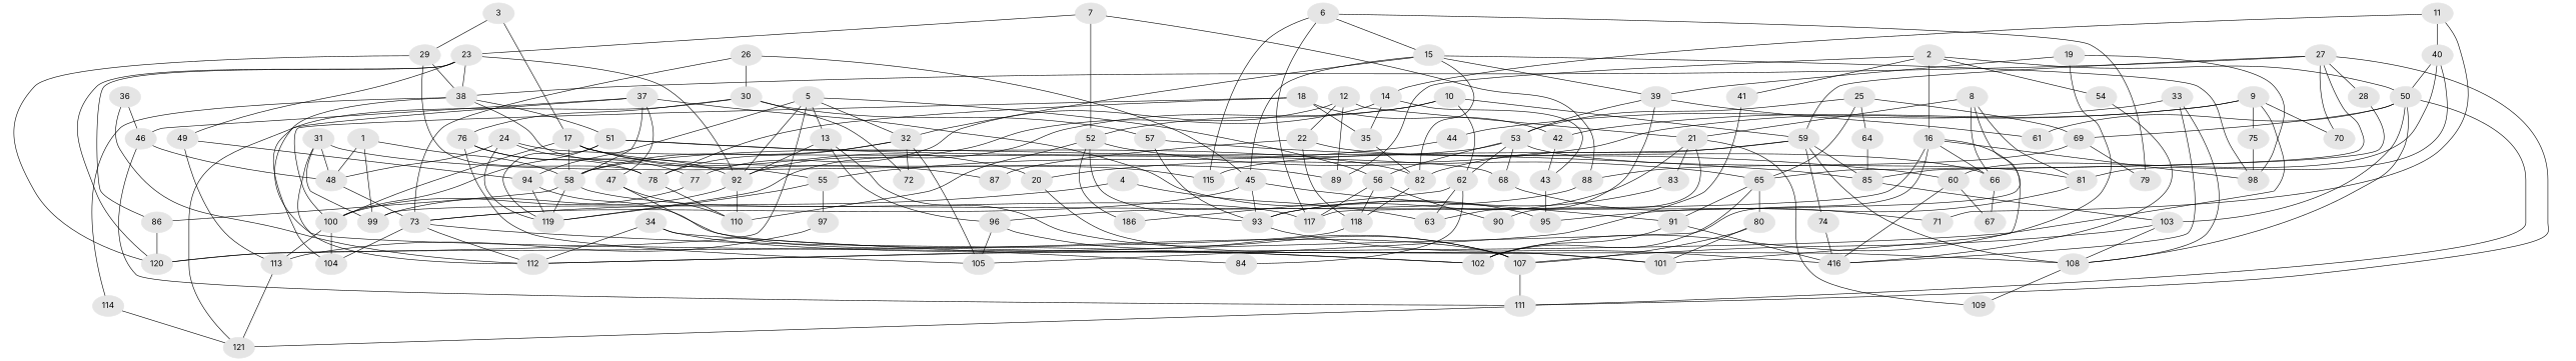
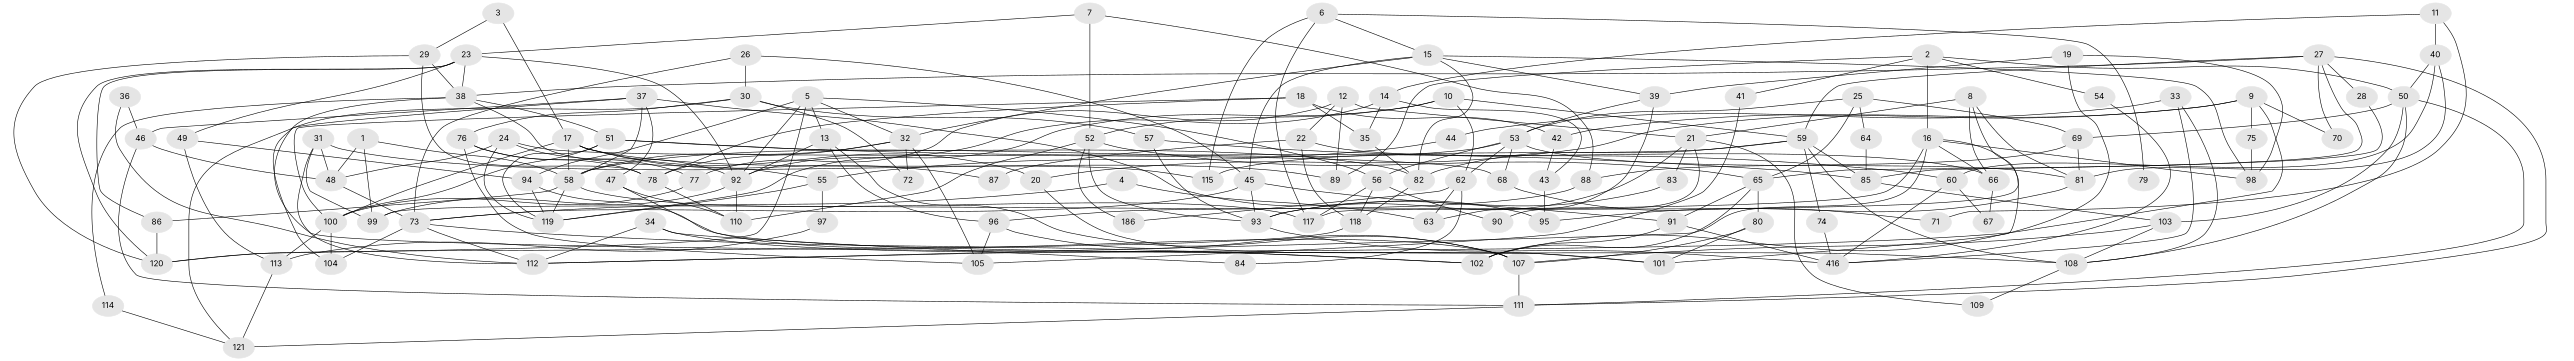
  graph {
    fontname=Inter
    node [color=gray90 fontname=Inter style=filled]
    edge [fontname=Inter]
    1
    48
    58
    99
    73
    117
    119
    86
    2
    16
    41
    50
    54
    89
    66
    112
    98
    101
    105
    69
    111
    108
-   61
    103
    n25 [label=416]
    3
    17
    29
    115
    20
    87
    100
    120
    78
    38
    4
    63
    102
    104
    5
    13
    32
    56
    92
    94
    96
    107
    72
    90
    118
    110
    6
    15
    79
    39
    45
    82
    7
    23
    52
    88
    49
    93
    65
    n65 [label=186]
    8
    21
    81
    83
    109
    67
    95
    9
    42
    70
    75
    43
    10
    59
    62
    85
    74
    84
    11
    14
    40
    71
    35
    60
    12
    22
    77
    53
    91
    113
    18
    19
    51
    55
    114
    24
    68
    25
    64
    80
    26
    30
    57
    76
    121
    27
    28
    31
    33
    44
    34
    36
    46
    37
    47
    97
    1 -- 48
    1 -- 58
    1 -- 99
    48 -- 73
    58 -- 117
    58 -- 119
    58 -- 86
    73 -- 112
    73 -- 102
    73 -- 104
    86 -- 120
    2 -- 16
    2 -- 41
    2 -- 50
    2 -- 54
    2 -- 89
    16 -- 99
    16 -- 66
    16 -- 112
    16 -- 98
    16 -- 101
    41 -- 105
    50 -- 69
    50 -- 111
    50 -- 108
-   50 -- 61
    50 -- 103
    54 -- n25
    66 -- 67
-   69 -- 79
+   69 -- 81
    69 -- 88
    111 -- 121
    108 -- 109
    103 -- 108
    103 -- 107
    3 -- 17
    3 -- 29
    17 -- 58
    17 -- 115
    17 -- 20
    17 -- 87
    17 -- 100
    29 -- 120
    29 -- 78
    29 -- 38
    20 -- 101
    100 -- 104
    100 -- 113
    78 -- 110
    38 -- 101
    38 -- 51
    38 -- 55
    38 -- 114
    4 -- 73
    4 -- 63
    5 -- 120
    5 -- 13
    5 -- 32
    5 -- 56
    5 -- 92
    5 -- 94
    13 -- 92
    13 -- 96
    13 -- 107
    32 -- 58
    32 -- 105
    32 -- 78
    32 -- 72
    56 -- 117
    56 -- 90
    56 -- 118
    92 -- 99
    92 -- 110
    94 -- 119
    94 -- 108
    96 -- 105
    96 -- 107
    107 -- 111
    118 -- 120
    6 -- 117
    6 -- 115
    6 -- 15
    6 -- 79
    15 -- 98
    15 -- 32
    15 -- 39
    15 -- 45
    15 -- 82
-   39 -- 61
    39 -- 63
    39 -- 53
    45 -- 73
    45 -- 93
    45 -- 91
    82 -- 118
    7 -- 23
    7 -- 52
    7 -- 88
    23 -- 86
    23 -- 120
    23 -- 38
    23 -- 92
    23 -- 49
    52 -- 110
    52 -- 93
    52 -- 65
    52 -- n65
    88 -- 96
    49 -- 94
    49 -- 113
    93 -- n25
    65 -- 102
    65 -- 91
    65 -- 80
    8 -- 117
    8 -- 66
    8 -- 21
    8 -- 81
    21 -- 90
    21 -- 93
    21 -- 83
    21 -- 109
    81 -- 95
    83 -- 93
    9 -- 112
    9 -- 20
    9 -- 42
    9 -- 70
    9 -- 75
    42 -- 43
    75 -- 98
    43 -- 95
    10 -- 119
    10 -- 52
    10 -- 59
    10 -- 62
    59 -- 108
    59 -- 115
    59 -- 82
    59 -- 85
    59 -- 74
    62 -- 63
    62 -- n65
    62 -- 84
    85 -- 103
    74 -- n25
    11 -- 14
    11 -- 40
    11 -- 71
    14 -- 92
    14 -- 43
    14 -- 35
    40 -- 50
    40 -- 81
    40 -- 60
    35 -- 82
    60 -- n25
    60 -- 67
    12 -- 89
    12 -- 21
    12 -- 22
    12 -- 77
    22 -- 66
    22 -- 87
    22 -- 118
    77 -- 100
    53 -- 58
    53 -- 56
    53 -- 81
    53 -- 62
    53 -- 68
    91 -- n25
    91 -- 102
    113 -- 121
    18 -- 100
    18 -- 78
    18 -- 42
    18 -- 35
    19 -- 98
    19 -- 102
    19 -- 39
    51 -- 119
    51 -- 100
    51 -- 82
    51 -- 85
    55 -- 119
    55 -- 97
    114 -- 121
    24 -- 48
    24 -- 119
    24 -- 92
    24 -- 68
    68 -- 71
    25 -- 69
    25 -- 65
    25 -- 53
    25 -- 64
    64 -- 85
    80 -- 101
    80 -- 107
    26 -- 73
    26 -- 45
    26 -- 30
    30 -- 72
    30 -- 57
    30 -- 76
    30 -- 121
    57 -- 93
    57 -- 60
    76 -- 105
    76 -- 78
    76 -- 77
    27 -- 111
    27 -- 38
    27 -- 65
    27 -- 70
    27 -- 59
    27 -- 28
    28 -- 85
    31 -- 48
    31 -- 99
    31 -- 89
    31 -- 112
    33 -- 108
    33 -- n25
    33 -- 44
    44 -- 55
    34 -- 112
    34 -- 102
    34 -- 84
    36 -- 112
    36 -- 46
    46 -- 48
    46 -- 111
    37 -- 58
    37 -- 104
    37 -- 95
    37 -- 46
    37 -- 47
    47 -- 107
    47 -- 110
    97 -- 113
  }
